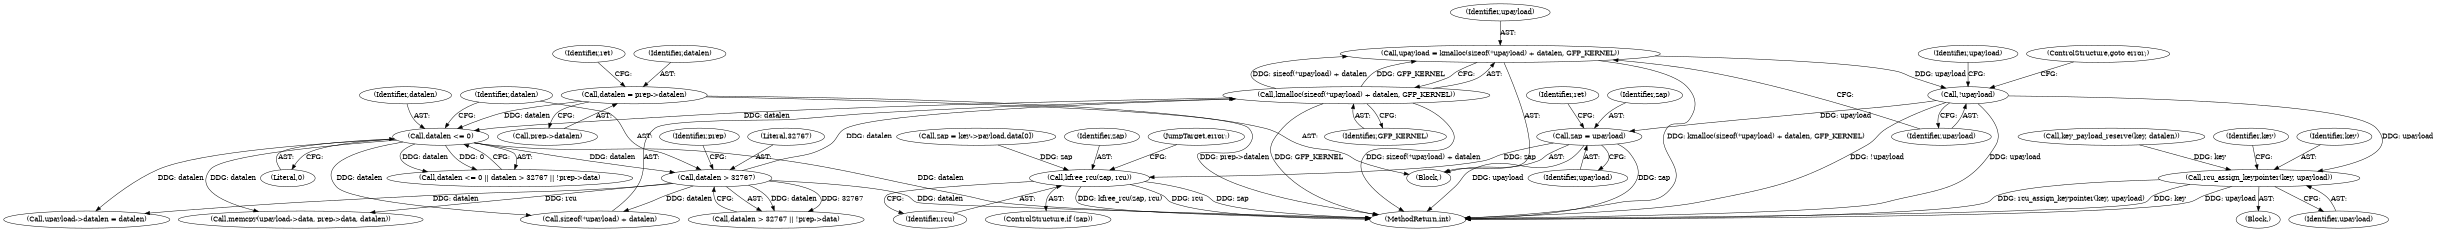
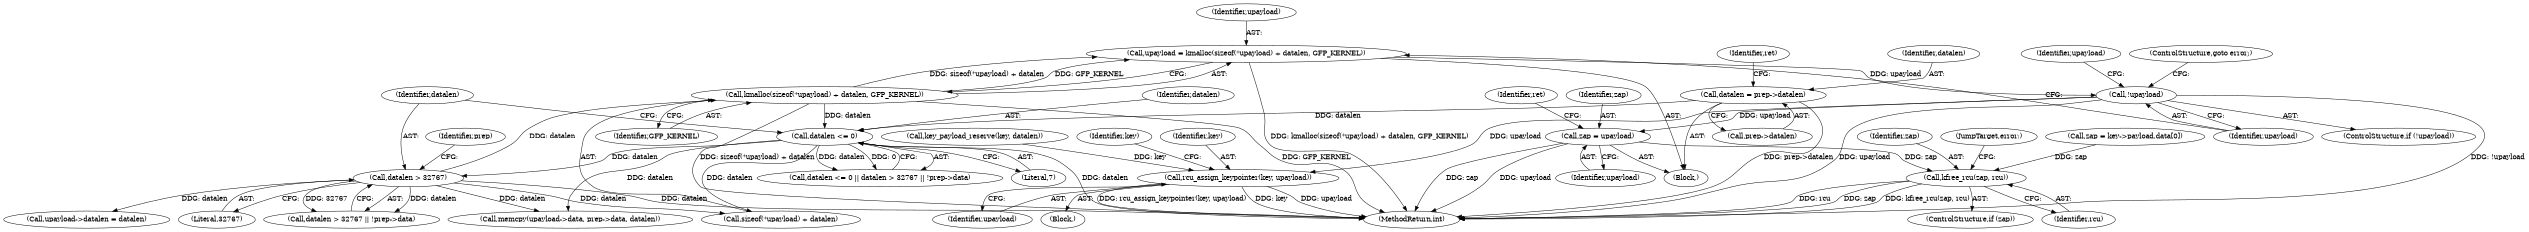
  digraph {
    n1 [label="(Call,upayload = kmalloc(sizeof(*upayload) + datalen, GFP_KERNEL))"]
    n2 [label="(Call,kmalloc(sizeof(*upayload) + datalen, GFP_KERNEL))"]
    n3 [label="(Call,!upayload)"]
    n4 [label="(Block,)"]
    n5 [label="(MethodReturn,int)"]
    n6 [label="(Identifier,GFP_KERNEL)"]
    n7 [label="(Call,datalen <= 0)"]
    n8 [label="(Call,zap = upayload)"]
    n9 [label="(Call,rcu_assign_keypointer(key, upayload))"]
    n10 [label="(Identifier,upayload)"]
+   n11 [label="(ControlStructure,if (!upayload))"]
    n12 [label="(Call,datalen > 32767)"]
-   n13 [label="(Literal,0)"]
+   n13 [label="(Literal,7)"]
    n14 [label="(Call,memcpy(upayload->data, prep->data, datalen))"]
    n15 [label="(Call,sizeof(*upayload) + datalen)"]
    n16 [label="(Call,datalen <= 0 || datalen > 32767 || !prep->data)"]
    n17 [label="(Call,upayload->datalen = datalen)"]
    n18 [label="(Literal,32767)"]
    n19 [label="(Call,datalen > 32767 || !prep->data)"]
    n20 [label="(Call,datalen = prep->datalen)"]
    n21 [label="(Call,prep->datalen)"]
    n22 [label="(Call,kfree_rcu(zap, rcu))"]
    n23 [label="(Identifier,upayload)"]
    n24 [label="(Block,)"]
    n25 [label="(Identifier,upayload)"]
    n26 [label="(ControlStructure,if (zap))"]
    n27 [label="(Identifier,rcu)"]
    n28 [label="(Call,zap = key->payload.data[0])"]
    n29 [label="(Identifier,ret)"]
    n30 [label="(ControlStructure,goto error;)"]
    n31 [label="(Identifier,datalen)"]
    n32 [label="(Identifier,key)"]
    n33 [label="(Identifier,key)"]
    n34 [label="(Identifier,datalen)"]
    n35 [label="(Identifier,zap)"]
    n36 [label="(JumpTarget,error:)"]
    n37 [label="(Identifier,ret)"]
    n38 [label="(Identifier,datalen)"]
    n39 [label="(Identifier,upayload)"]
    n40 [label="(Identifier,upayload)"]
    n41 [label="(Identifier,prep)"]
    n42 [label="(Call,key_payload_reserve(key, datalen))"]
    n43 [label="(Identifier,zap)"]
    n1 -> n2 [label="CFG: "]
    n1 -> n3 [label="DDG: upayload"]
    n1 -> n4 [label="AST: "]
    n1 -> n5 [label="DDG: kmalloc(sizeof(*upayload) + datalen, GFP_KERNEL)"]
    n2 -> n1 [label="AST: "]
    n2 -> n1 [label="DDG: sizeof(*upayload) + datalen"]
    n2 -> n1 [label="DDG: GFP_KERNEL"]
    n2 -> n5 [label="DDG: sizeof(*upayload) + datalen"]
    n2 -> n5 [label="DDG: GFP_KERNEL"]
    n2 -> n6 [label="CFG: "]
    n2 -> n7 [label="DDG: datalen"]
    n3 -> n5 [label="DDG: upayload"]
    n3 -> n5 [label="DDG: !upayload"]
    n3 -> n8 [label="DDG: upayload"]
    n3 -> n9 [label="DDG: upayload"]
    n3 -> n10 [label="CFG: "]
+   n3 -> n11 [label="AST: "]
    n6 -> n2 [label="AST: "]
    n7 -> n5 [label="DDG: datalen"]
    n7 -> n12 [label="DDG: datalen"]
    n7 -> n13 [label="CFG: "]
    n7 -> n14 [label="DDG: datalen"]
    n7 -> n15 [label="DDG: datalen"]
    n7 -> n16 [label="AST: "]
    n7 -> n16 [label="DDG: datalen"]
    n7 -> n16 [label="DDG: 0"]
-   n7 -> n17 [label="DDG: datalen"]
    n8 -> n4 [label="AST: "]
    n8 -> n5 [label="DDG: upayload"]
    n8 -> n5 [label="DDG: zap"]
    n8 -> n22 [label="DDG: zap"]
    n8 -> n23 [label="CFG: "]
    n9 -> n5 [label="DDG: upayload"]
    n9 -> n5 [label="DDG: rcu_assign_keypointer(key, upayload)"]
    n9 -> n5 [label="DDG: key"]
    n9 -> n24 [label="AST: "]
    n9 -> n25 [label="CFG: "]
    n10 -> n1 [label="CFG: "]
    n10 -> n3 [label="AST: "]
    n12 -> n2 [label="DDG: datalen"]
    n12 -> n5 [label="DDG: datalen"]
-   n12 -> n14 [label="DDG: rcu"]
+   n12 -> n14 [label="DDG: datalen"]
    n12 -> n15 [label="DDG: datalen"]
    n12 -> n17 [label="DDG: datalen"]
+   n12 -> n18 [label="CFG: "]
    n12 -> n19 [label="AST: "]
    n12 -> n19 [label="DDG: datalen"]
    n12 -> n19 [label="DDG: 32767"]
    n13 -> n7 [label="AST: "]
    n15 -> n2 [label="AST: "]
    n16 -> n7 [label="CFG: "]
    n18 -> n12 [label="AST: "]
    n19 -> n12 [label="CFG: "]
    n20 -> n4 [label="AST: "]
    n20 -> n5 [label="DDG: prep->datalen"]
    n20 -> n7 [label="DDG: datalen"]
    n20 -> n21 [label="CFG: "]
    n21 -> n20 [label="AST: "]
    n22 -> n5 [label="DDG: zap"]
    n22 -> n5 [label="DDG: kfree_rcu(zap, rcu)"]
    n22 -> n5 [label="DDG: rcu"]
    n22 -> n26 [label="AST: "]
    n22 -> n27 [label="CFG: "]
    n23 -> n8 [label="AST: "]
    n25 -> n9 [label="AST: "]
    n27 -> n22 [label="AST: "]
    n28 -> n22 [label="DDG: zap"]
    n29 -> n8 [label="CFG: "]
    n30 -> n3 [label="CFG: "]
    n31 -> n7 [label="AST: "]
    n32 -> n9 [label="CFG: "]
    n33 -> n9 [label="AST: "]
    n34 -> n7 [label="CFG: "]
    n34 -> n12 [label="AST: "]
    n35 -> n22 [label="AST: "]
    n36 -> n22 [label="CFG: "]
    n37 -> n20 [label="CFG: "]
    n38 -> n20 [label="AST: "]
    n39 -> n1 [label="AST: "]
    n40 -> n3 [label="CFG: "]
    n41 -> n12 [label="CFG: "]
    n42 -> n9 [label="DDG: key"]
    n43 -> n8 [label="AST: "]
  }
